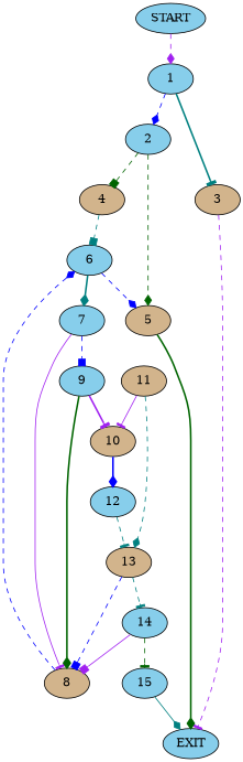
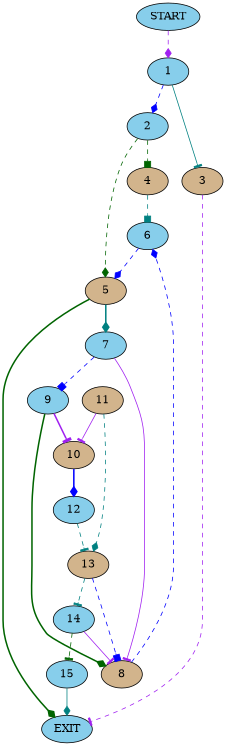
  digraph {
    node [fillcolor=skyblue style=filled]
    edge [arrowhead=diamond color=teal style=dashed]
    n1 [label=START]
    1
    2
    3 [fillcolor=tan]
    n5 [label=EXIT]
    4 [fillcolor=tan]
    5 [fillcolor=tan]
    6
    7
    8 [fillcolor=tan]
    9
    10 [fillcolor=tan]
    12
    11 [fillcolor=tan]
    13 [fillcolor=tan]
    14
    15
    n1 -> 1 [color=purple]
    1 -> 2 [color=blue]
-   1 -> 3 [arrowhead=tee style=bold]
+   1 -> 3 [arrowhead=tee style=solid]
    2 -> 4 [arrowhead=box color=darkgreen]
    2 -> 5 [color=darkgreen]
    3 -> n5 [arrowhead=tee color=purple]
    4 -> 6 [arrowhead=box]
    5 -> n5 [color=darkgreen style=bold]
    6 -> 5 [color=blue]
-   6 -> 7 [style=bold]
+   5 -> 7 [style=bold]
    7 -> 8 [arrowhead=tee color=purple style=solid]
    7 -> 9 [arrowhead=box color=blue]
    8 -> 6 [color=blue]
    9 -> 8 [color=darkgreen style=bold]
    9 -> 10 [arrowhead=tee color=purple style=bold]
    10 -> 12 [color=blue style=bold]
    12 -> 13 [arrowhead=tee]
    11 -> 10 [arrowhead=tee color=purple style=solid]
    11 -> 13
    13 -> 8 [arrowhead=box color=blue]
    13 -> 14 [arrowhead=tee]
-   14 -> 8 [arrowhead=box color=purple style=solid]
+   14 -> 8 [arrowhead=tee color=purple style=solid]
    14 -> 15 [arrowhead=tee color=darkgreen]
    15 -> n5 [style=solid]
  }
